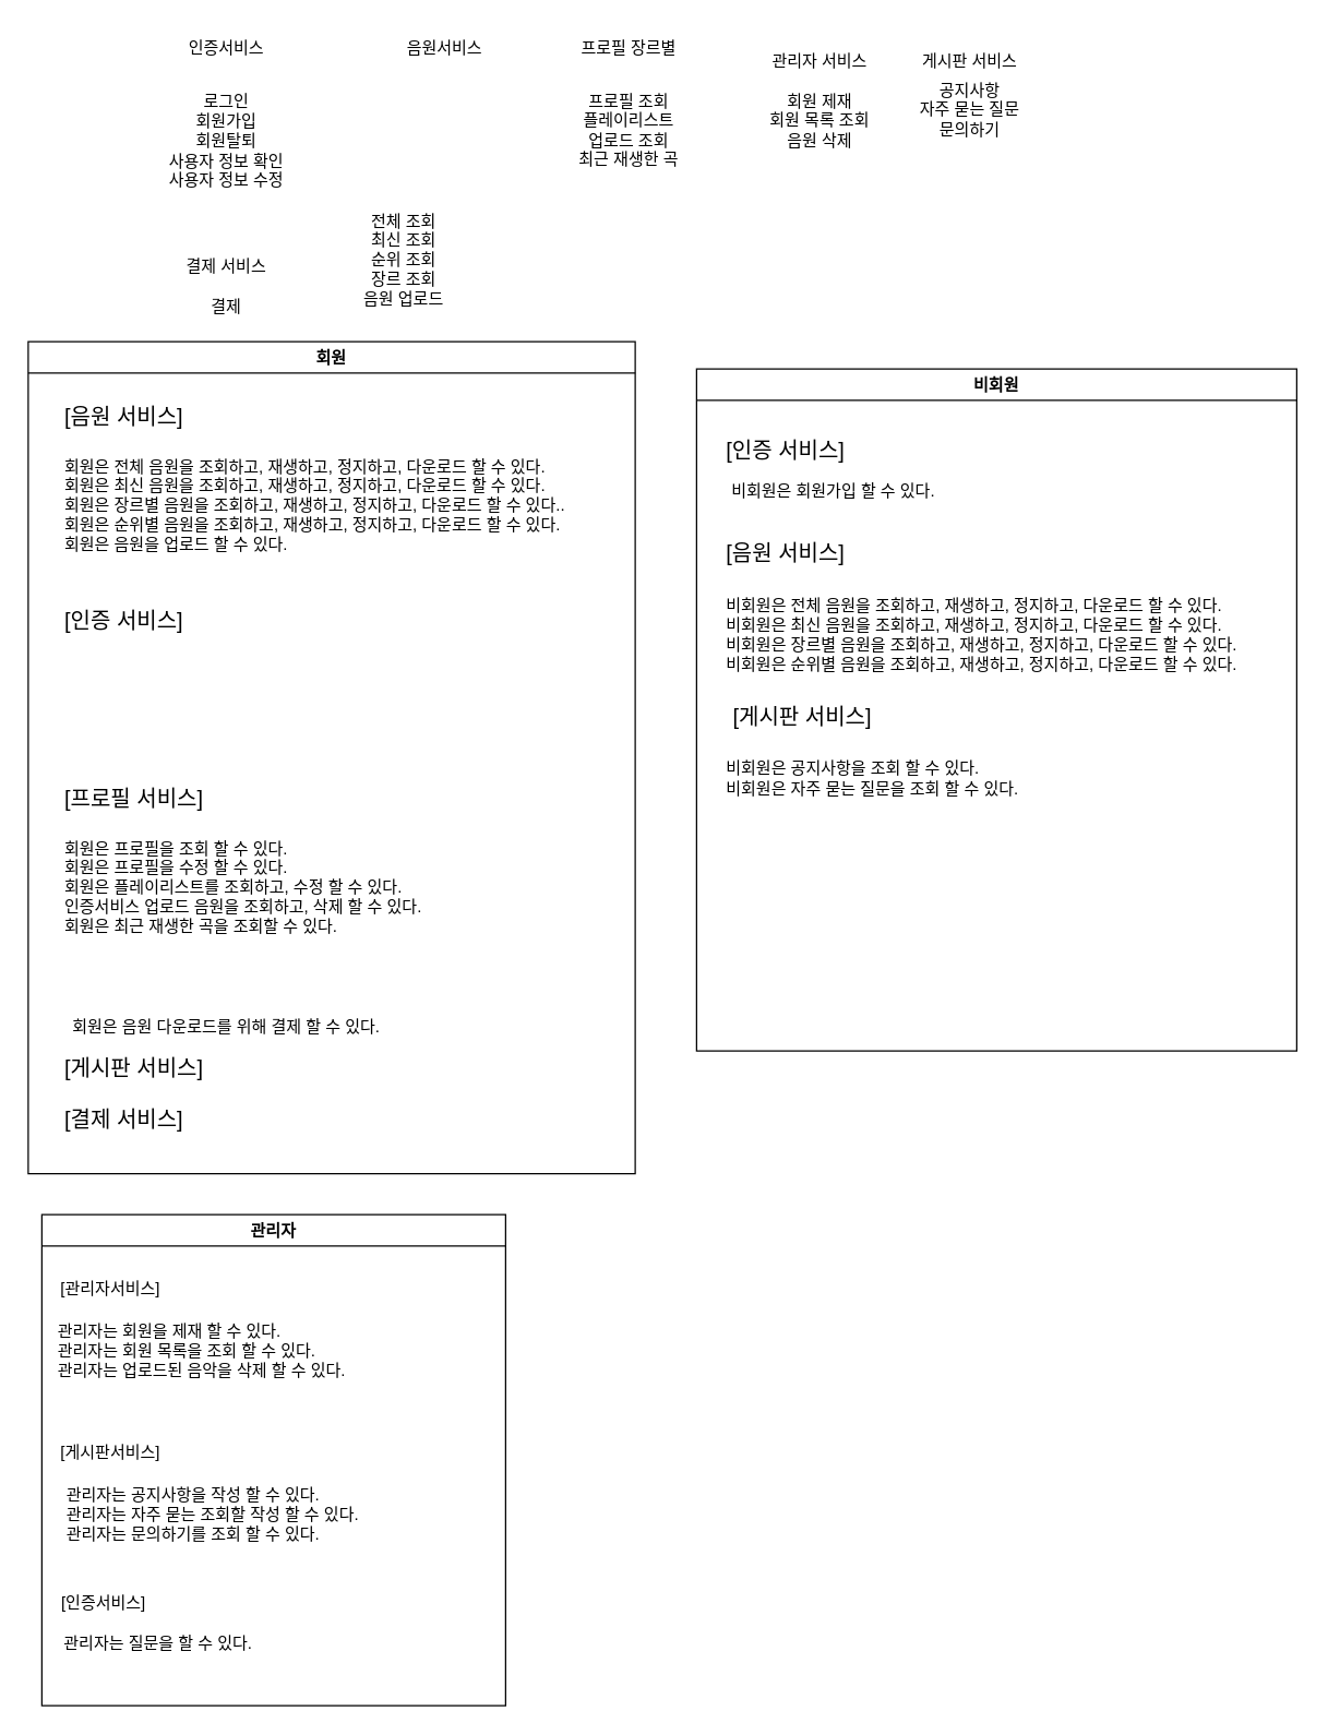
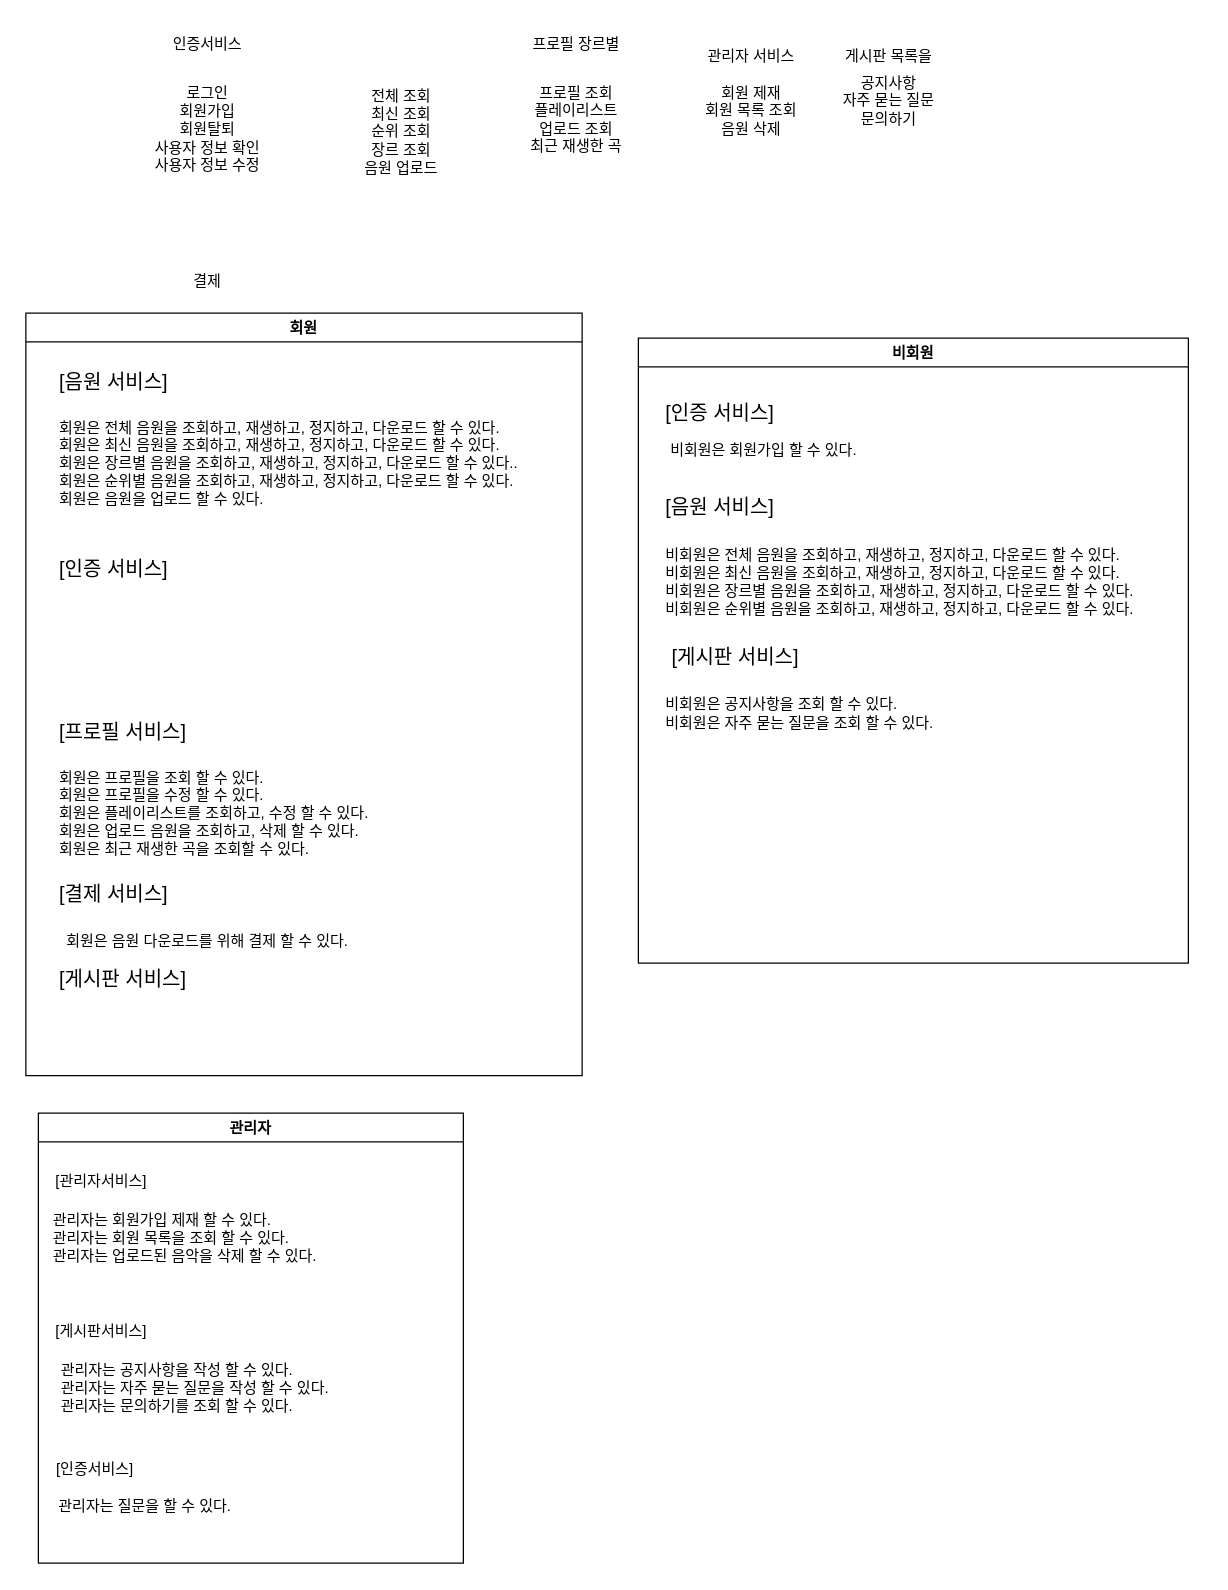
  <mxCell id="0" />
  <mxCell id="1" parent="0" />
  <mxCell id="2" value="인증서비스" style="text;html=1;align=center;verticalAlign=middle;resizable=0;points=[];autosize=1;strokeColor=none;fillColor=none;" vertex="1" parent="1"><mxGeometry x="125" y="20" width="80" height="30" as="geometry" /></mxCell>
- <mxCell id="3" value="음원서비스" style="text;html=1;align=center;verticalAlign=middle;resizable=0;points=[];autosize=1;strokeColor=none;fillColor=none;" vertex="1" parent="1"><mxGeometry x="285" y="20" width="80" height="30" as="geometry" /></mxCell>
  <mxCell id="4" value="프로필 장르별" style="text;html=1;align=center;verticalAlign=middle;resizable=0;points=[];autosize=1;strokeColor=none;fillColor=none;" vertex="1" parent="1"><mxGeometry x="410" y="20" width="100" height="30" as="geometry" /></mxCell>
  <mxCell id="5" value="관리자 서비스" style="text;html=1;align=center;verticalAlign=middle;resizable=0;points=[];autosize=1;strokeColor=none;fillColor=none;" vertex="1" parent="1"><mxGeometry x="550" y="30" width="100" height="30" as="geometry" /></mxCell>
  <mxCell id="6" value="로그인&lt;div&gt;회원가입&lt;/div&gt;&lt;div&gt;회원탈퇴&lt;/div&gt;&lt;div&gt;사용자 정보 확인&lt;/div&gt;&lt;div&gt;사용자 정보 수정&lt;/div&gt;&lt;div&gt;&lt;br&gt;&lt;/div&gt;" style="text;html=1;align=center;verticalAlign=middle;resizable=0;points=[];autosize=1;strokeColor=none;fillColor=none;" vertex="1" parent="1"><mxGeometry x="110" y="60" width="110" height="100" as="geometry" /></mxCell>
- <mxCell id="7" value="&lt;div&gt;전체 조회&lt;/div&gt;&lt;div&gt;최신 조회&lt;/div&gt;&lt;div&gt;순위 조회&lt;/div&gt;&lt;div&gt;장르 조회&lt;/div&gt;&lt;div&gt;음원 업로드&lt;/div&gt;" style="text;html=1;align=center;verticalAlign=middle;resizable=0;points=[];autosize=1;strokeColor=none;fillColor=none;" vertex="1" parent="1"><mxGeometry x="250" y="145" width="90" height="90" as="geometry" /></mxCell>
+ <mxCell id="7" value="&lt;div&gt;전체 조회&lt;/div&gt;&lt;div&gt;최신 조회&lt;/div&gt;&lt;div&gt;순위 조회&lt;/div&gt;&lt;div&gt;장르 조회&lt;/div&gt;&lt;div&gt;음원 업로드&lt;/div&gt;" style="text;html=1;align=center;verticalAlign=middle;resizable=0;points=[];autosize=1;strokeColor=none;fillColor=none;" vertex="1" parent="1"><mxGeometry x="275" y="60" width="90" height="90" as="geometry" /></mxCell>
  <mxCell id="8" value="&lt;div&gt;&lt;br&gt;&lt;/div&gt;&lt;div&gt;&lt;br&gt;&lt;/div&gt;&lt;div&gt;프로필 조회&lt;/div&gt;&lt;div&gt;플레이리스트&lt;br&gt;&lt;/div&gt;업로드 조회&lt;div&gt;최근 재생한 곡&lt;/div&gt;&lt;div&gt;&lt;br&gt;&lt;/div&gt;&lt;div&gt;&lt;br&gt;&lt;/div&gt;" style="text;html=1;align=center;verticalAlign=middle;resizable=0;points=[];autosize=1;strokeColor=none;fillColor=none;" vertex="1" parent="1"><mxGeometry x="410" y="30" width="100" height="130" as="geometry" /></mxCell>
- <mxCell id="9" value="결제 서비스" style="text;html=1;align=center;verticalAlign=middle;resizable=0;points=[];autosize=1;strokeColor=none;fillColor=none;" vertex="1" parent="1"><mxGeometry x="120" y="180" width="90" height="30" as="geometry" /></mxCell>
  <mxCell id="10" value="결제" style="text;html=1;align=center;verticalAlign=middle;resizable=0;points=[];autosize=1;strokeColor=none;fillColor=none;" vertex="1" parent="1"><mxGeometry x="140" y="210" width="50" height="30" as="geometry" /></mxCell>
  <mxCell id="11" value="회원 제재&lt;div&gt;회원 목록 조회&lt;/div&gt;&lt;div&gt;음원 삭제&lt;/div&gt;&lt;div&gt;&lt;br&gt;&lt;/div&gt;" style="text;html=1;align=center;verticalAlign=middle;resizable=0;points=[];autosize=1;strokeColor=none;fillColor=none;" vertex="1" parent="1"><mxGeometry x="550" y="60" width="100" height="70" as="geometry" /></mxCell>
- <mxCell id="12" value="게시판 서비스" style="text;html=1;align=center;verticalAlign=middle;resizable=0;points=[];autosize=1;strokeColor=none;fillColor=none;" vertex="1" parent="1"><mxGeometry x="660" y="30" width="100" height="30" as="geometry" /></mxCell>
+ <mxCell id="12" value="게시판 목록을" style="text;html=1;align=center;verticalAlign=middle;resizable=0;points=[];autosize=1;strokeColor=none;fillColor=none;" vertex="1" parent="1"><mxGeometry x="660" y="30" width="100" height="30" as="geometry" /></mxCell>
  <mxCell id="13" value="공지사항&lt;div&gt;자주 묻는 질문&lt;/div&gt;&lt;div&gt;문의하기&lt;/div&gt;" style="text;html=1;align=center;verticalAlign=middle;resizable=0;points=[];autosize=1;strokeColor=none;fillColor=none;" vertex="1" parent="1"><mxGeometry x="660" y="50" width="100" height="60" as="geometry" /></mxCell>
  <mxCell id="14" value="회원" style="swimlane;whiteSpace=wrap;html=1;" vertex="1" parent="1"><mxGeometry x="20" y="250" width="445" height="610" as="geometry" /></mxCell>
  <mxCell id="15" value="회원은 전체 음원을 조회하고, 재생하고, 정지하고, 다운로드 할 수 있다.&lt;div&gt;회원은 최신 음원을 조회하고, 재생하고, 정지하고, 다운로드 할 수 있다.&lt;/div&gt;&lt;div&gt;회원은 장르별 음원을 조회하고, 재생하고, 정지하고, 다운로드 할 수 있다..&lt;br&gt;&lt;/div&gt;&lt;div&gt;회원은 순위별 음원을 조회하고, 재생하고, 정지하고, 다운로드 할 수 있다.&lt;br&gt;&lt;/div&gt;&lt;div&gt;회원은 음원을 업로드 할 수 있다.&lt;br&gt;&lt;/div&gt;" style="text;html=1;align=left;verticalAlign=middle;resizable=0;points=[];autosize=1;strokeColor=none;fillColor=none;fontSize=12;" vertex="1" parent="14"><mxGeometry x="25" y="75" width="420" height="90" as="geometry" /></mxCell>
  <mxCell id="16" value="[음원 서비스]" style="text;html=1;align=left;verticalAlign=middle;resizable=0;points=[];autosize=1;strokeColor=none;fillColor=none;fontSize=16;" vertex="1" parent="14"><mxGeometry x="25" y="40" width="120" height="30" as="geometry" /></mxCell>
  <mxCell id="17" value="[인증 서비스]" style="text;html=1;align=left;verticalAlign=middle;resizable=0;points=[];autosize=1;strokeColor=none;fillColor=none;fontSize=16;" vertex="1" parent="14"><mxGeometry x="25" y="190" width="120" height="30" as="geometry" /></mxCell>
- <mxCell id="18" value="회원은 프로필을 조회 할 수 있다.&lt;div&gt;회원은 프로필을 수정 할 수 있다.&lt;br&gt;&lt;div&gt;회원은 플레이리스트를 조회하고, 수정 할 수 있다.&lt;/div&gt;&lt;div&gt;인증서비스 업로드 음원을 조회하고, 삭제 할 수 있다.&lt;/div&gt;&lt;div&gt;회원은 최근 재생한 곡을 조회할 수 있다.&lt;/div&gt;&lt;/div&gt;" style="text;html=1;align=left;verticalAlign=middle;resizable=0;points=[];autosize=1;strokeColor=none;fillColor=none;fontSize=12;" vertex="1" parent="14"><mxGeometry x="25" y="355" width="290" height="90" as="geometry" /></mxCell>
+ <mxCell id="18" value="회원은 프로필을 조회 할 수 있다.&lt;div&gt;회원은 프로필을 수정 할 수 있다.&lt;br&gt;&lt;div&gt;회원은 플레이리스트를 조회하고, 수정 할 수 있다.&lt;/div&gt;&lt;div&gt;회원은 업로드 음원을 조회하고, 삭제 할 수 있다.&lt;/div&gt;&lt;div&gt;회원은 최근 재생한 곡을 조회할 수 있다.&lt;/div&gt;&lt;/div&gt;" style="text;html=1;align=left;verticalAlign=middle;resizable=0;points=[];autosize=1;strokeColor=none;fillColor=none;fontSize=12;" vertex="1" parent="14"><mxGeometry x="25" y="355" width="290" height="90" as="geometry" /></mxCell>
  <mxCell id="19" value="[프로필 서비스]" style="text;html=1;align=left;verticalAlign=middle;resizable=0;points=[];autosize=1;strokeColor=none;fillColor=none;fontSize=16;" vertex="1" parent="14"><mxGeometry x="25" y="320" width="130" height="30" as="geometry" /></mxCell>
- <mxCell id="20" value="[결제 서비스]" style="text;html=1;align=left;verticalAlign=middle;resizable=0;points=[];autosize=1;strokeColor=none;fillColor=none;fontSize=16;" vertex="1" parent="14"><mxGeometry x="25" y="555" width="120" height="30" as="geometry" /></mxCell>
+ <mxCell id="20" value="[결제 서비스]" style="text;html=1;align=left;verticalAlign=middle;resizable=0;points=[];autosize=1;strokeColor=none;fillColor=none;fontSize=16;" vertex="1" parent="14"><mxGeometry x="25" y="450" width="120" height="30" as="geometry" /></mxCell>
  <mxCell id="21" value="회원은 음원 다운로드를 위해 결제 할 수 있다." style="text;html=1;align=center;verticalAlign=middle;resizable=0;points=[];autosize=1;strokeColor=none;fillColor=none;" vertex="1" parent="14"><mxGeometry x="10" y="488" width="270" height="30" as="geometry" /></mxCell>
  <mxCell id="22" value="[게시판 서비스]" style="text;html=1;align=left;verticalAlign=middle;resizable=0;points=[];autosize=1;strokeColor=none;fillColor=none;fontSize=16;" vertex="1" parent="14"><mxGeometry x="25" y="518" width="130" height="30" as="geometry" /></mxCell>
  <mxCell id="23" value="비회원" style="swimlane;whiteSpace=wrap;html=1;" vertex="1" parent="1"><mxGeometry x="510" y="270" width="440" height="500" as="geometry" /></mxCell>
  <mxCell id="24" value="[인증 서비스]" style="text;html=1;align=left;verticalAlign=middle;resizable=0;points=[];autosize=1;strokeColor=none;fillColor=none;fontSize=16;" vertex="1" parent="23"><mxGeometry x="20" y="45" width="120" height="30" as="geometry" /></mxCell>
  <mxCell id="25" value="비회원은 회원가입 할 수 있다." style="text;html=1;align=center;verticalAlign=middle;resizable=0;points=[];autosize=1;strokeColor=none;fillColor=none;" vertex="1" parent="23"><mxGeometry x="10" y="75" width="180" height="30" as="geometry" /></mxCell>
  <mxCell id="26" value="[음원 서비스]" style="text;html=1;align=left;verticalAlign=middle;resizable=0;points=[];autosize=1;strokeColor=none;fillColor=none;fontSize=16;" vertex="1" parent="23"><mxGeometry x="20" y="120" width="120" height="30" as="geometry" /></mxCell>
  <mxCell id="27" value="&lt;div&gt;&lt;span style=&quot;background-color: initial;&quot;&gt;비회원은 전체 음원을 조회하고, 재생하고, 정지하고, 다운로드 할 수 있다.&lt;/span&gt;&lt;br&gt;&lt;/div&gt;&lt;div style=&quot;&quot;&gt;비회원은 최신 음원을 조회하고, 재생하고, 정지하고, 다운로드 할 수 있다.&lt;/div&gt;&lt;div style=&quot;&quot;&gt;비회원은 장르별 음원을 조회하고, 재생하고, 정지하고, 다운로드 할 수 있다.&lt;br&gt;&lt;/div&gt;&lt;div style=&quot;&quot;&gt;비회원은 순위별 음원을 조회하고, 재생하고, 정지하고, 다운로드 할 수 있다.&lt;/div&gt;" style="text;html=1;align=left;verticalAlign=middle;resizable=0;points=[];autosize=1;strokeColor=none;fillColor=none;" vertex="1" parent="23"><mxGeometry x="20" y="160" width="430" height="70" as="geometry" /></mxCell>
  <mxCell id="28" value="[게시판 서비스]" style="text;html=1;align=left;verticalAlign=middle;resizable=0;points=[];autosize=1;strokeColor=none;fillColor=none;fontSize=16;" vertex="1" parent="23"><mxGeometry x="25" y="240" width="130" height="30" as="geometry" /></mxCell>
  <mxCell id="29" value="비회원은 공지사항을 조회 할 수 있다.&lt;div&gt;비회원은 자주 묻는 질문을 조회 할 수 있다.&lt;/div&gt;" style="text;html=1;align=left;verticalAlign=middle;resizable=0;points=[];autosize=1;strokeColor=none;fillColor=none;" vertex="1" parent="23"><mxGeometry x="20" y="280" width="250" height="40" as="geometry" /></mxCell>
  <mxCell id="30" value="관리자" style="swimlane;whiteSpace=wrap;html=1;" vertex="1" parent="1"><mxGeometry x="30" y="890" width="340" height="360" as="geometry" /></mxCell>
  <mxCell id="31" value="[관리자서비스]" style="text;html=1;align=center;verticalAlign=middle;resizable=0;points=[];autosize=1;strokeColor=none;fillColor=none;" vertex="1" parent="30"><mxGeometry y="40" width="100" height="30" as="geometry" /></mxCell>
- <mxCell id="32" value="관리자는 회원을 제재 할 수 있다.&lt;div&gt;관리자는 회원 목록을 조회 할 수 있다.&lt;div&gt;관리자는 업로드된 음악을 삭제 할 수 있다.&lt;/div&gt;&lt;/div&gt;" style="text;html=1;align=left;verticalAlign=middle;resizable=0;points=[];autosize=1;strokeColor=none;fillColor=none;" vertex="1" parent="30"><mxGeometry x="10" y="70" width="250" height="60" as="geometry" /></mxCell>
- <mxCell id="33" value="&lt;div&gt;&lt;div style=&quot;text-align: left;&quot;&gt;관리자는 공지사항을 작성 할 수 있다.&lt;/div&gt;&lt;div style=&quot;text-align: left;&quot;&gt;관리자는 자주 묻는 조회할 작성 할 수 있다.&lt;/div&gt;&lt;/div&gt;&lt;div style=&quot;text-align: left;&quot;&gt;관리자는 문의하기를 조회 할 수 있다.&lt;/div&gt;" style="text;html=1;align=center;verticalAlign=middle;resizable=0;points=[];autosize=1;strokeColor=none;fillColor=none;" vertex="1" parent="30"><mxGeometry y="190" width="250" height="60" as="geometry" /></mxCell>
+ <mxCell id="32" value="관리자는 회원가입 제재 할 수 있다.&lt;div&gt;관리자는 회원 목록을 조회 할 수 있다.&lt;div&gt;관리자는 업로드된 음악을 삭제 할 수 있다.&lt;/div&gt;&lt;/div&gt;" style="text;html=1;align=left;verticalAlign=middle;resizable=0;points=[];autosize=1;strokeColor=none;fillColor=none;" vertex="1" parent="30"><mxGeometry x="10" y="70" width="250" height="60" as="geometry" /></mxCell>
+ <mxCell id="33" value="&lt;div&gt;&lt;div style=&quot;text-align: left;&quot;&gt;관리자는 공지사항을 작성 할 수 있다.&lt;/div&gt;&lt;div style=&quot;text-align: left;&quot;&gt;관리자는 자주 묻는 질문을 작성 할 수 있다.&lt;/div&gt;&lt;/div&gt;&lt;div style=&quot;text-align: left;&quot;&gt;관리자는 문의하기를 조회 할 수 있다.&lt;/div&gt;" style="text;html=1;align=center;verticalAlign=middle;resizable=0;points=[];autosize=1;strokeColor=none;fillColor=none;" vertex="1" parent="30"><mxGeometry y="190" width="250" height="60" as="geometry" /></mxCell>
  <mxCell id="34" value="[게시판서비스]" style="text;html=1;align=center;verticalAlign=middle;resizable=0;points=[];autosize=1;strokeColor=none;fillColor=none;" vertex="1" parent="30"><mxGeometry y="160" width="100" height="30" as="geometry" /></mxCell>
  <mxCell id="35" value="[인증서비스]" style="text;html=1;align=center;verticalAlign=middle;resizable=0;points=[];autosize=1;strokeColor=none;fillColor=none;" vertex="1" parent="30"><mxGeometry y="270" width="90" height="30" as="geometry" /></mxCell>
  <mxCell id="36" value="관리자는 질문을 할 수 있다." style="text;html=1;align=center;verticalAlign=middle;resizable=0;points=[];autosize=1;strokeColor=none;fillColor=none;" vertex="1" parent="30"><mxGeometry y="300" width="170" height="30" as="geometry" /></mxCell>
